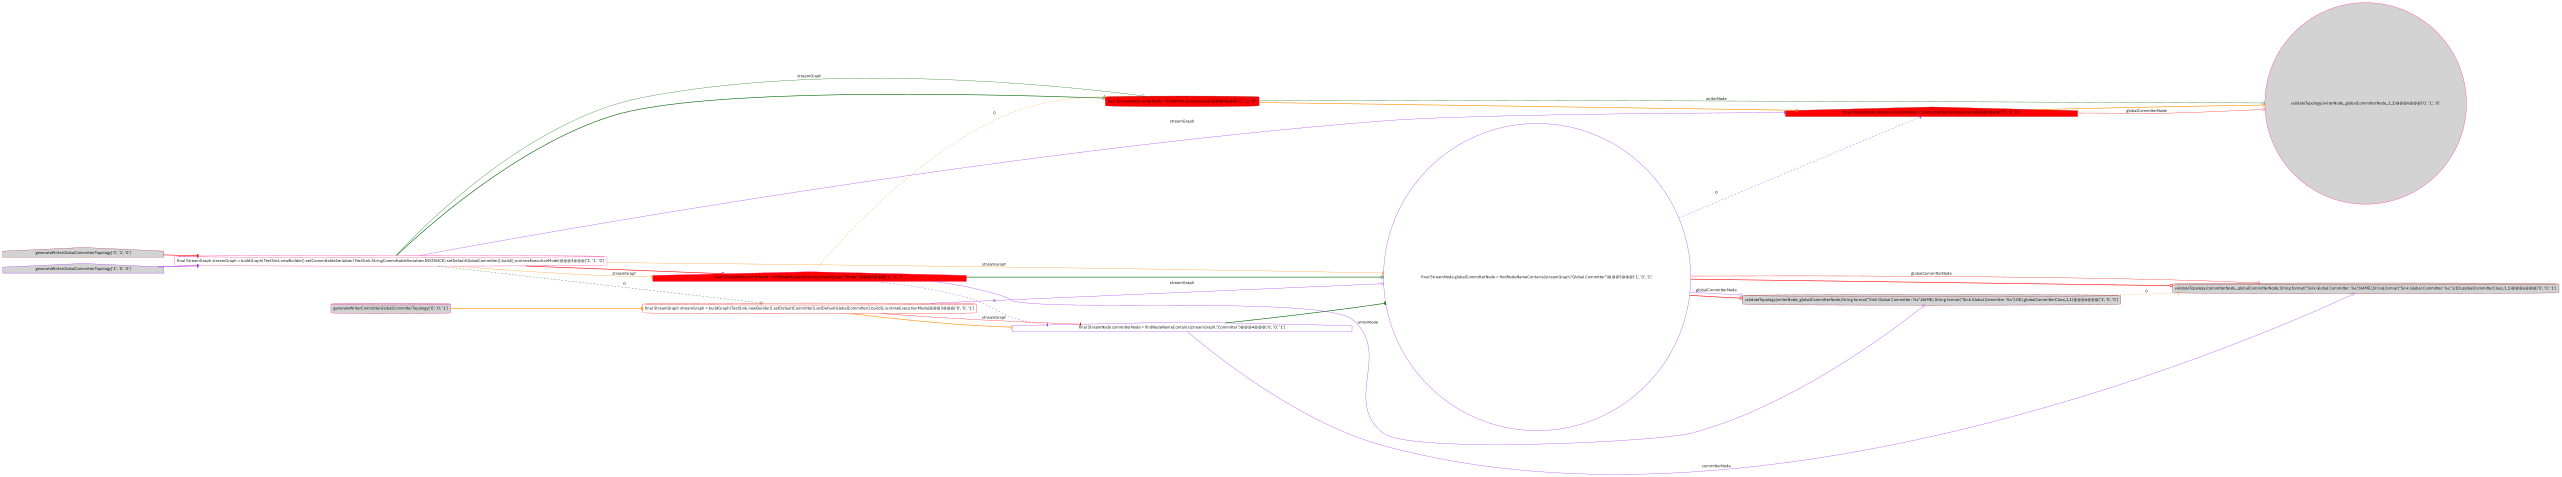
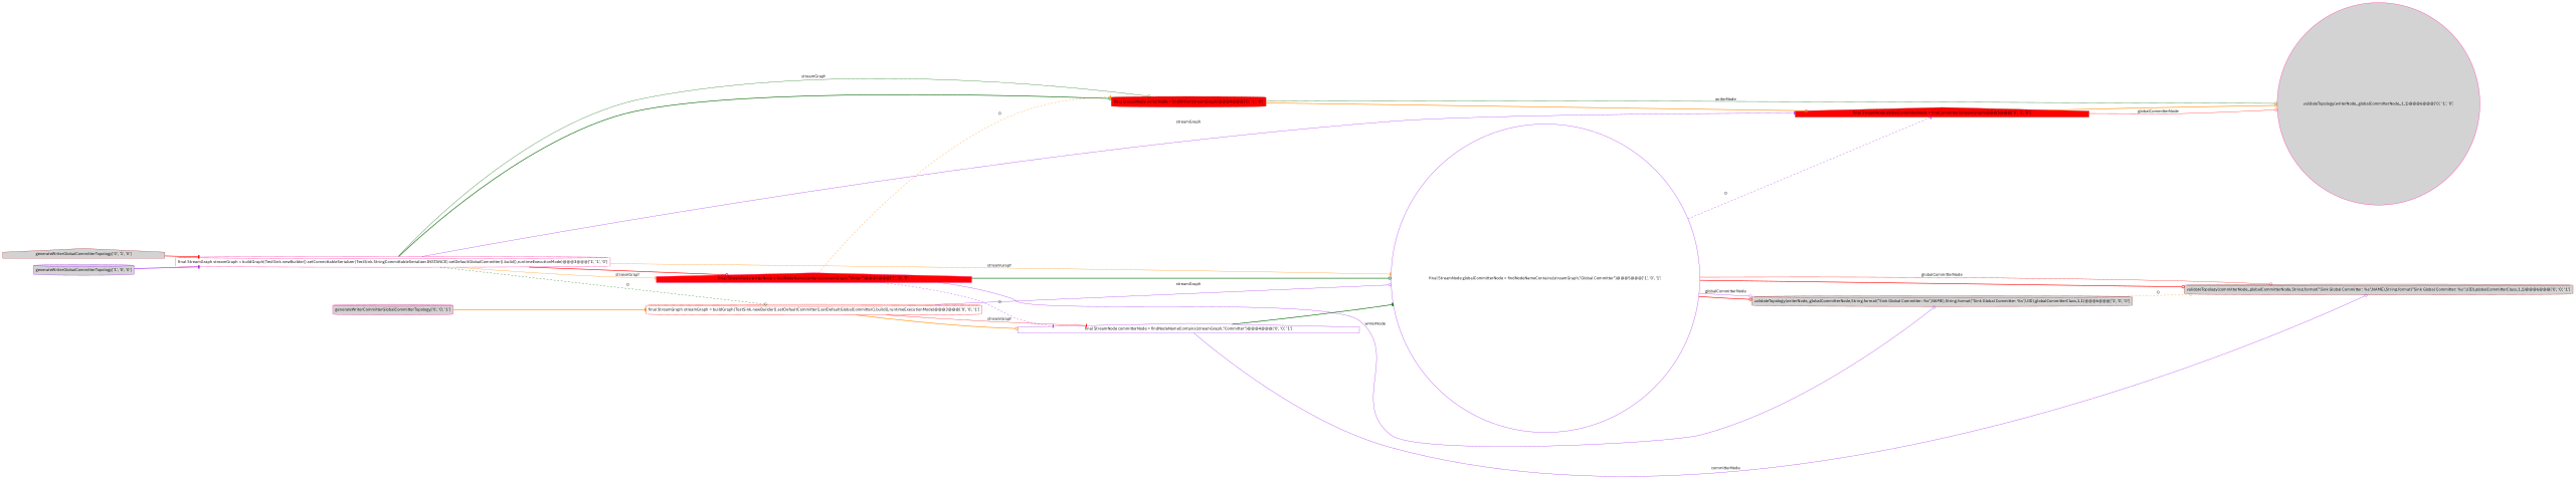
  digraph {
    rankdir=LR
    fontname="IBM Plex Sans"
    node [fillcolor=lightgray shape=cylinder style=filled color=brown fontname="IBM Plex Sans"]
    edge [style=bold color=purple arrowhead=odot fontname="IBM Plex Sans"]
    n1 [label="generateWriterGlobalCommitterTopology['0', '1', '0']" shape=house]
    n2 [fillcolor=white label="final StreamGraph streamGraph = buildGraph(TestSink.newBuilder().setCommittableSerializer(TestSink.StringCommittableSerializer.INSTANCE).setDefaultGlobalCommitter().build(),runtimeExecutionMode)@@@3@@@['1', '1', '0']" color=deeppink]
    n3 [fillcolor=red label="final StreamNode writerNode = findWriter(streamGraph)@@@4@@@['0', '1', '0']"]
    n4 [label="validateTopology(writerNode,,globalCommitterNode,,1,1)@@@6@@@['0', '1', '0']" shape=circle color=deeppink]
    n5 [fillcolor=red label="final StreamNode globalCommitterNode = findCommitter(streamGraph)@@@5@@@['0', '1', '0']" shape=house]
-   n6 [label="generateWriterGlobalCommitterTopology['1', '0', '0']" shape=house color=purple]
+   n6 [label="generateWriterGlobalCommitterTopology['1', '0', '0']" color=purple]
    n7 [label="validateTopology(writerNode,,globalCommitterNode,String.format(\"Sink Global Committer: %s\",NAME),String.format(\"Sink Global Committer: %s\",UID),globalCommitterClass,1,1)@@@6@@@['1', '0', '0']"]
    n8 [label="validateTopology(committerNode,,globalCommitterNode,String.format(\"Sink Global Committer: %s\",NAME),String.format(\"Sink Global Committer: %s\",UID),globalCommitterClass,1,1)@@@6@@@['0', '0', '1']"]
    n9 [fillcolor=white label="final StreamNode committerNode = findNodeNameContains(streamGraph,\"Committer\")@@@4@@@['0', '0', '1']" shape=house color=purple]
    n10 [fillcolor=white label="final StreamNode globalCommitterNode = findNodeNameContains(streamGraph,\"Global Committer\")@@@5@@@['1', '0', '1']" shape=circle color=purple]
    n11 [fillcolor=red label="final StreamNode writerNode = findNodeNameContains(streamGraph,\"Writer\")@@@4@@@['1', '0', '0']" shape=house color=deeppink]
    n12 [fillcolor=white label="final StreamGraph streamGraph = buildGraph(TestSink.newBuilder().setDefaultCommitter().setDefaultGlobalCommitter().build(),runtimeExecutionMode)@@@3@@@['0', '0', '1']" color=red]
    n13 [label="generateWriterCommitterGlobalCommitterTopology['0', '0', '1']" color=deeppink]
    n1 -> n2 [color=red arrowhead=tee]
    n2 -> n3 [color=darkgreen]
    n2 -> n3 [label=streamGraph style=solid color=darkgreen]
    n2 -> n5 [label=streamGraph style=solid arrowhead=tee]
    n2 -> n10 [label=streamGraph style=solid color=darkorange arrowhead=tee]
    n2 -> n11 [color=red]
    n2 -> n11 [label=streamGraph style=solid color=darkorange arrowhead=tee]
    n2 -> n12 [label=0 style=dashed color=darkgreen]
    n3 -> n4 [label=writerNode style=solid color=darkgreen]
    n3 -> n5 [color=darkorange]
    n5 -> n4 [color=darkorange]
    n5 -> n4 [label=globalCommitterNode style=solid color=red]
    n6 -> n2 [arrowhead=tee]
    n7 -> n8 [label=0 style=dashed color=darkorange]
    n9 -> n8 [label=committerNode style=solid]
    n9 -> n10 [color=darkgreen arrowhead=tee]
    n10 -> n5 [label=0 style=dashed arrowhead=tee]
    n10 -> n7 [label=globalCommitterNode style=solid]
    n10 -> n7 [color=red]
    n10 -> n8 [label=globalCommitterNode style=solid color=red]
    n10 -> n8 [color=red]
    n11 -> n3 [label=0 style=dashed color=darkorange arrowhead=tee]
    n11 -> n7 [label=writerNode style=solid]
    n11 -> n9 [label=0 style=dashed arrowhead=tee]
    n11 -> n10 [color=darkgreen]
    n12 -> n9 [color=darkorange]
    n12 -> n9 [label=streamGraph style=solid color=red arrowhead=tee]
    n12 -> n10 [label=streamGraph style=solid]
    n13 -> n12 [color=darkorange arrowhead=tee]
  }
